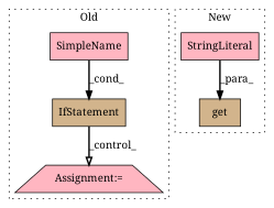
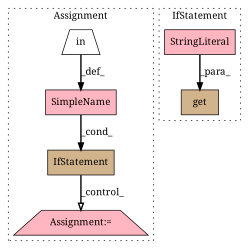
  digraph {
    fontname="Noto Serif"
    node [fillcolor=lightpink fontname="Noto Serif" shape=box style=filled]
    edge [arrowhead=normal fontname="Noto Serif" style=bold]
    n1 [a=25 fillcolor=tan l="8,2" label=IfStatement s="1207,1238"]
    n2 [a=7 l=29 label="Assignment:=" s=1380 shape=trapezium]
    n3 [a=42 label=SimpleName]
+   n4 [a=105 fillcolor=white l=23 label=in s=1215 shape=trapezium]
    n5 [a=32 fillcolor=tan l="4,1" label=get s="2199,2221"]
    n6 [a=45 l=13 label=StringLiteral s=2203]
    subgraph cluster_1 {
-     label=Old
+     label=Assignment
      style=dotted
      n1
      n2
      n3
+     n4
    }
    subgraph cluster_2 {
-     label=New
+     label=IfStatement
      style=dotted
      n5
      n6
    }
    n1 -> n2 [arrowhead=onormal label=_control_]
    n3 -> n1 [label=_cond_]
+   n4 -> n3 [label=_def_]
    n6 -> n5 [label=_para_]
  }
